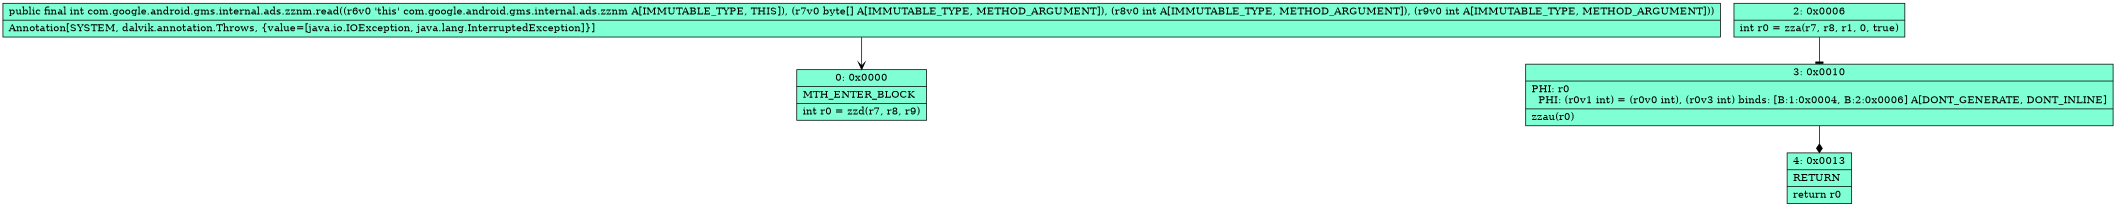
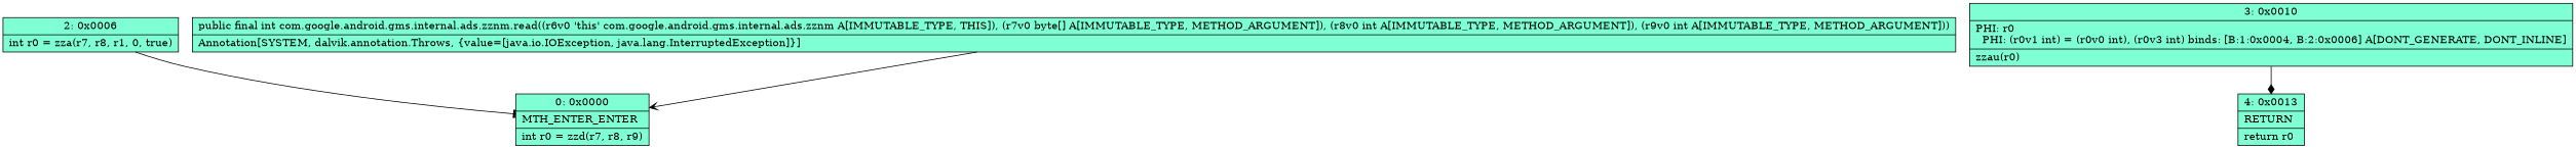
  digraph {
    node [fillcolor=aquamarine shape=record style=filled]
-   n1 [label="{0\:\ 0x0000|MTH_ENTER_BLOCK\l|int r0 = zzd(r7, r8, r9)\l}"]
+   n1 [label="{0\:\ 0x0000|MTH_ENTER_ENTER\l|int r0 = zzd(r7, r8, r9)\l}"]
    n2 [label="{2\:\ 0x0006|int r0 = zza(r7, r8, r1, 0, true)\l}"]
    n3 [label="{3\:\ 0x0010|PHI: r0 \l  PHI: (r0v1 int) = (r0v0 int), (r0v3 int) binds: [B:1:0x0004, B:2:0x0006] A[DONT_GENERATE, DONT_INLINE]\l|zzau(r0)\l}"]
    n4 [label="{4\:\ 0x0013|RETURN\l|return r0\l}"]
    n5 [label="{public final int com.google.android.gms.internal.ads.zznm.read((r6v0 'this' com.google.android.gms.internal.ads.zznm A[IMMUTABLE_TYPE, THIS]), (r7v0 byte[] A[IMMUTABLE_TYPE, METHOD_ARGUMENT]), (r8v0 int A[IMMUTABLE_TYPE, METHOD_ARGUMENT]), (r9v0 int A[IMMUTABLE_TYPE, METHOD_ARGUMENT]))  | Annotation[SYSTEM, dalvik.annotation.Throws, \{value=[java.io.IOException, java.lang.InterruptedException]\}]\l}"]
-   n2 -> n3 [arrowhead=tee]
+   n2 -> n1 [arrowhead=tee]
    n3 -> n4 [arrowhead=diamond]
    n5 -> n1 [arrowhead=vee]
  }
